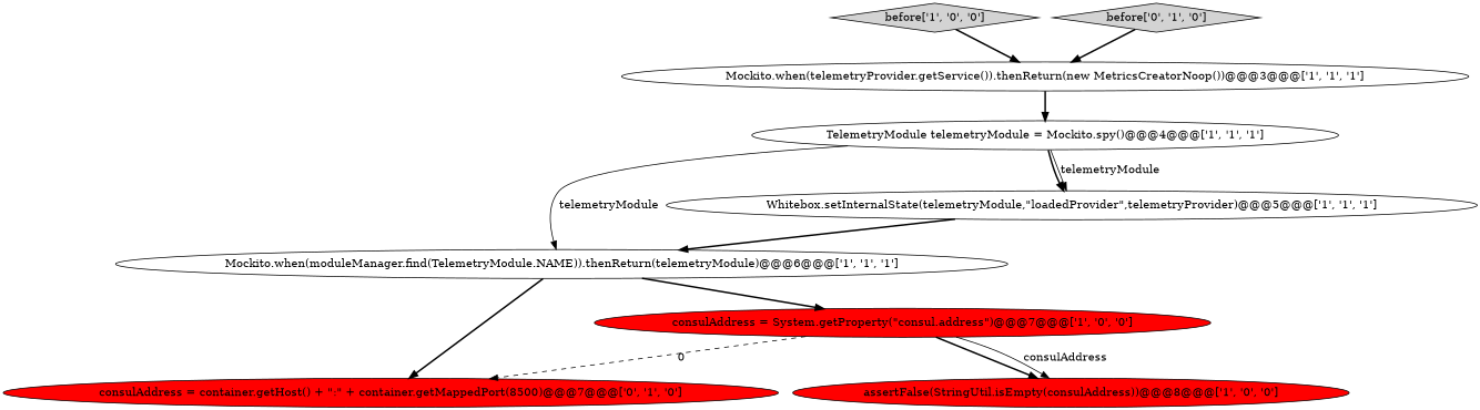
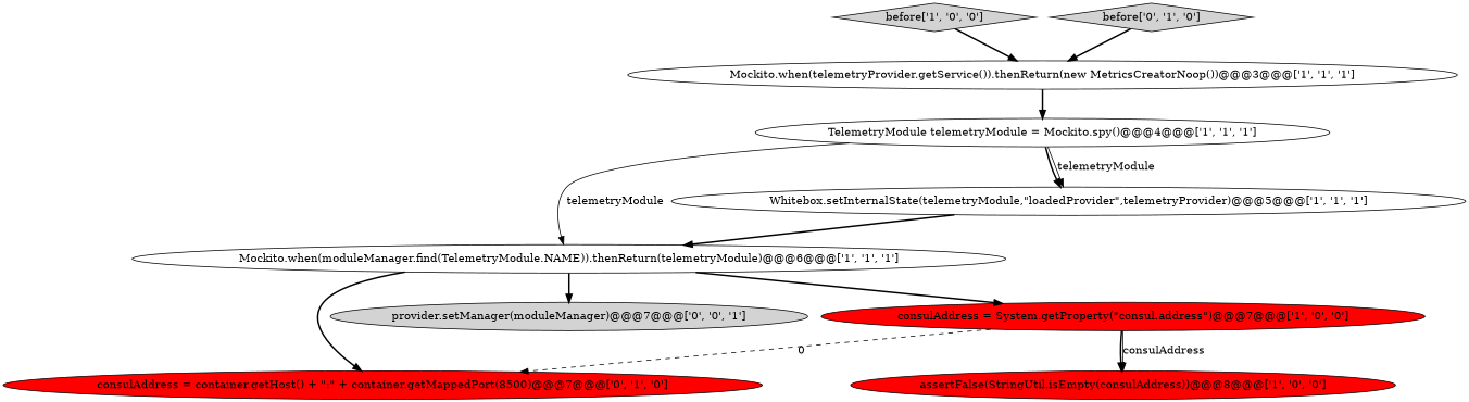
  digraph {
    node [fillcolor=white shape=ellipse style=filled]
    edge [style=bold]
    n1 [label="Mockito.when(telemetryProvider.getService()).thenReturn(new MetricsCreatorNoop())@@@3@@@['1', '1', '1']"]
    n2 [label="TelemetryModule telemetryModule = Mockito.spy()@@@4@@@['1', '1', '1']"]
    n3 [label="Mockito.when(moduleManager.find(TelemetryModule.NAME)).thenReturn(telemetryModule)@@@6@@@['1', '1', '1']"]
    n4 [label="Whitebox.setInternalState(telemetryModule,\"loadedProvider\",telemetryProvider)@@@5@@@['1', '1', '1']"]
    n5 [fillcolor=red label="consulAddress = container.getHost() + \":\" + container.getMappedPort(8500)@@@7@@@['0', '1', '0']"]
+   n6 [fillcolor=lightgray label="provider.setManager(moduleManager)@@@7@@@['0', '0', '1']"]
    n7 [fillcolor=lightgray label="before['1', '0', '0']" shape=diamond]
    n8 [fillcolor=red label="assertFalse(StringUtil.isEmpty(consulAddress))@@@8@@@['1', '0', '0']"]
    n9 [fillcolor=red label="consulAddress = System.getProperty(\"consul.address\")@@@7@@@['1', '0', '0']"]
    n10 [fillcolor=lightgray label="before['0', '1', '0']" shape=diamond]
    n1 -> n2
    n2 -> n3 [label=telemetryModule style=solid]
    n2 -> n4
    n2 -> n4 [label=telemetryModule style=solid]
    n3 -> n5
+   n3 -> n6
    n3 -> n9
    n4 -> n3
    n7 -> n1
    n9 -> n5 [label=0 style=dashed]
    n9 -> n8
    n9 -> n8 [label=consulAddress style=solid]
    n10 -> n1
  }
